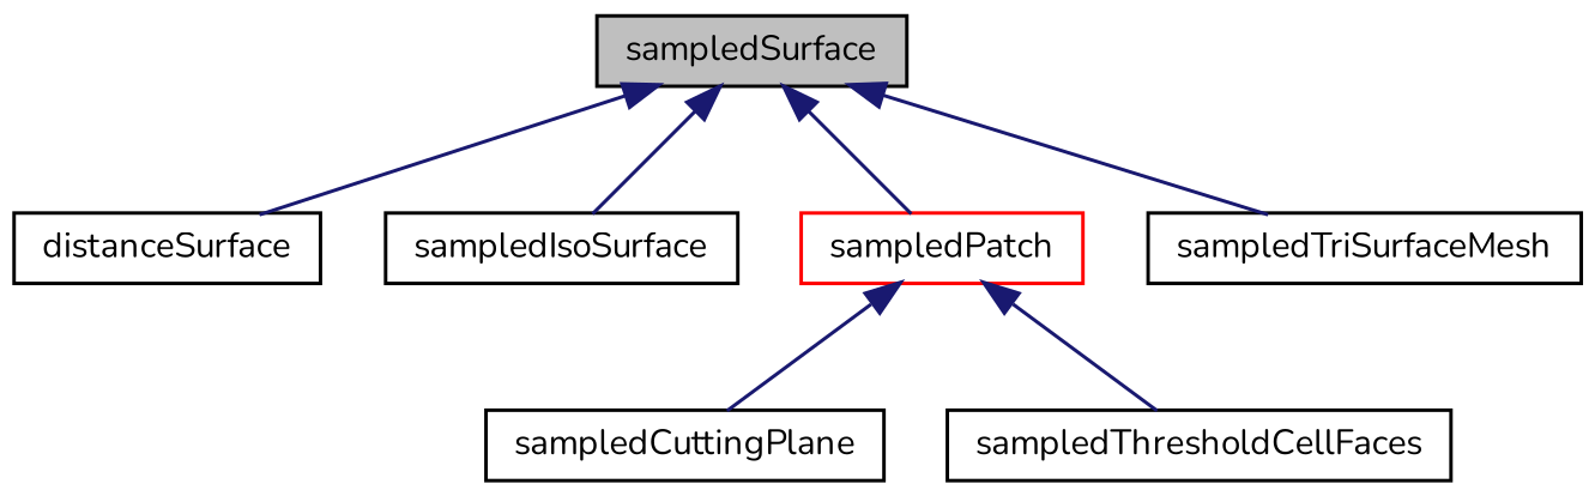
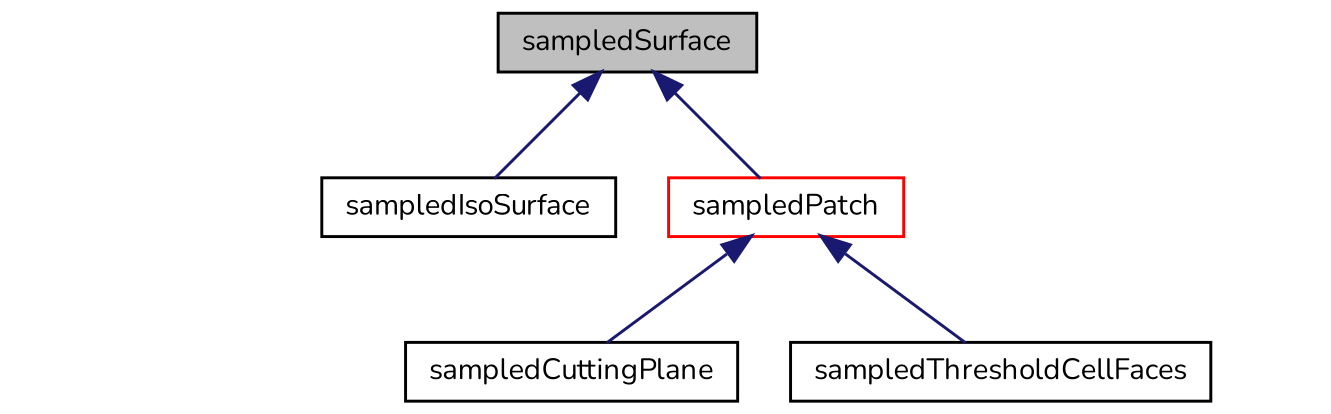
  digraph {
    fontname=Nunito
    rankdir=TB
    node [color=black fontname=Nunito fontsize=10 shape=record]
    edge [color=midnightblue dir=back fontname=Nunito fontsize=10 labelfontname=FreeSans labelfontsize=10 style=solid]
    n1 [fillcolor=grey75 fontcolor=black height=0.2 label=sampledSurface style=filled width=0.4]
-   n2 [height=0.2 label=distanceSurface width=0.4]
    n3 [height=0.2 label=sampledIsoSurface width=0.4]
    n4 [color=red height=0.2 label=sampledPatch width=0.4]
-   n5 [height=0.2 label=sampledTriSurfaceMesh width=0.4]
    n6 [height=0.2 label=sampledCuttingPlane width=0.4]
    n7 [height=0.2 label=sampledThresholdCellFaces width=0.4]
-   n1 -> n2
    n1 -> n3
    n1 -> n4
-   n1 -> n5
    n4 -> n6
    n4 -> n7
  }
